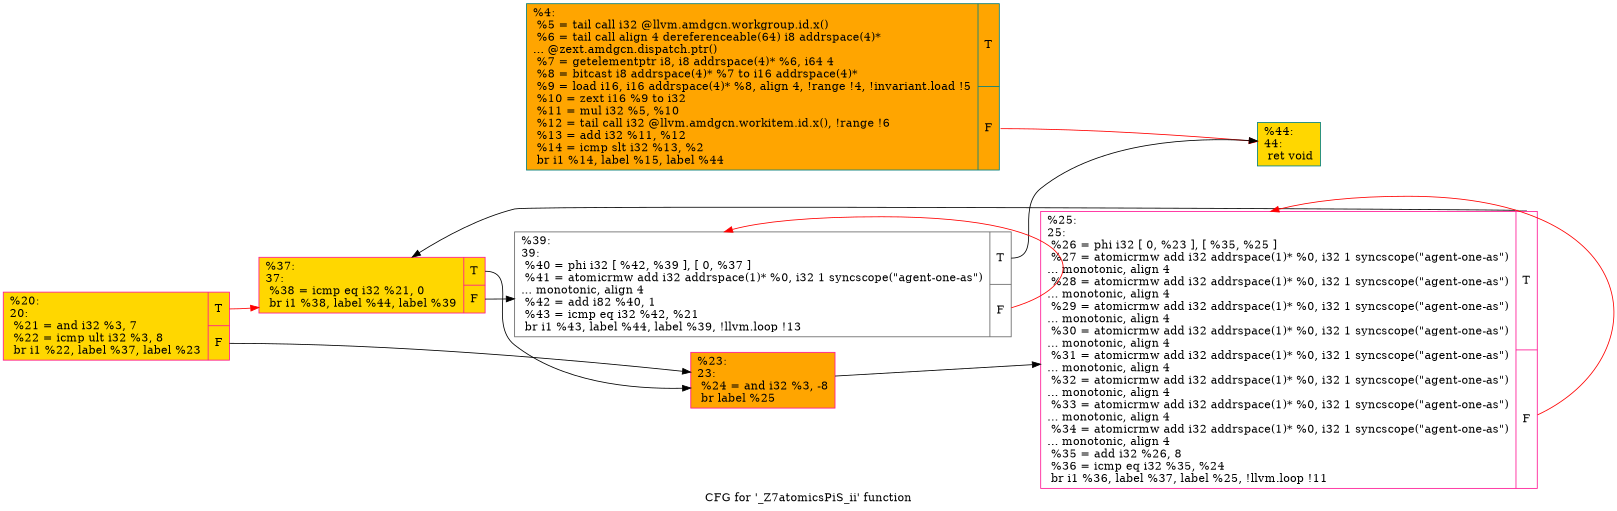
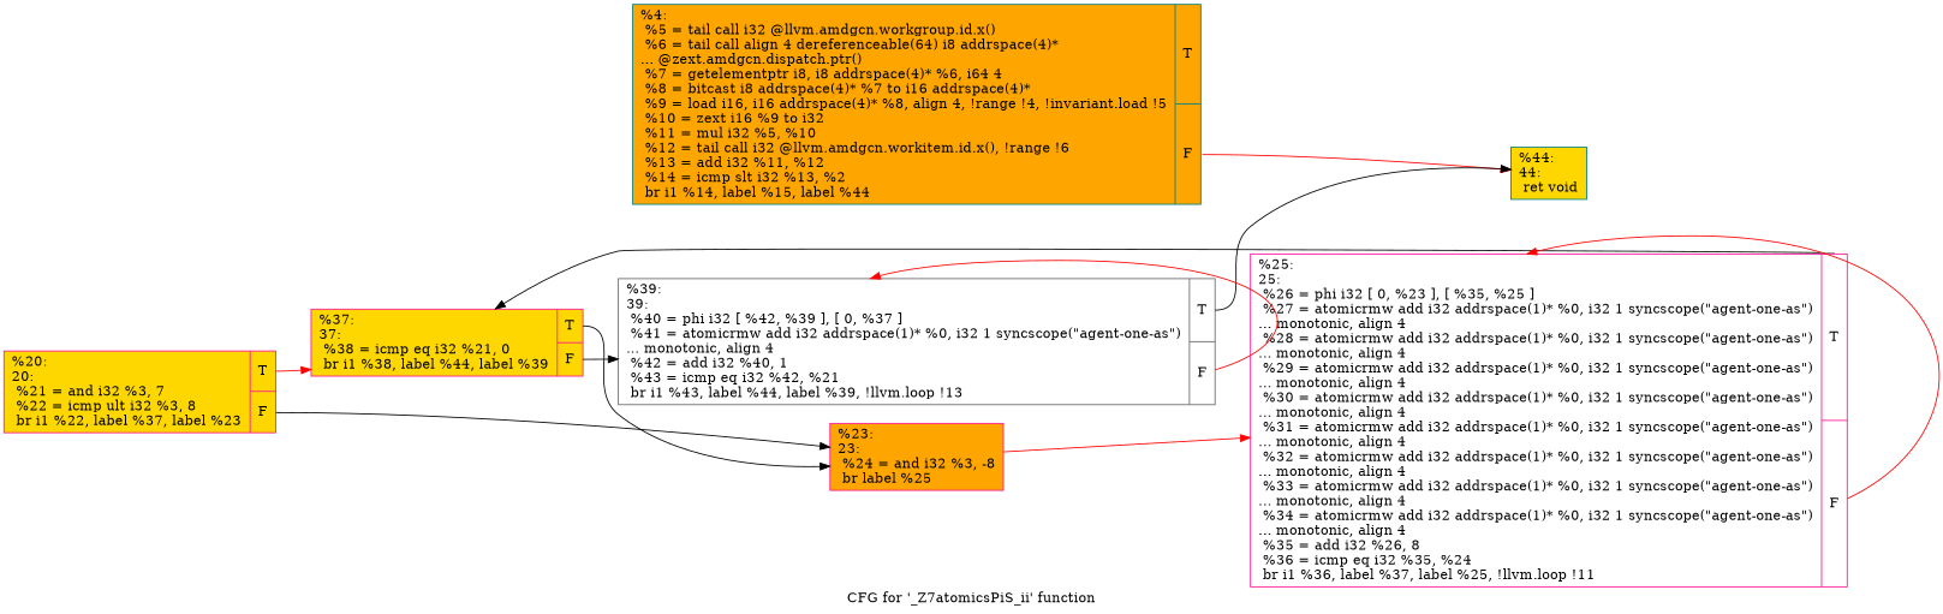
  digraph {
    label="CFG for '_Z7atomicsPiS_ii' function"
    rankdir=LR
    node [color=deeppink fillcolor=gold shape=record style=filled]
    edge [color=black tailport=s1]
    n1 [color=teal fillcolor=orange label="{%4:\l  %5 = tail call i32 @llvm.amdgcn.workgroup.id.x()\l  %6 = tail call align 4 dereferenceable(64) i8 addrspace(4)*\l... @zext.amdgcn.dispatch.ptr()\l  %7 = getelementptr i8, i8 addrspace(4)* %6, i64 4\l  %8 = bitcast i8 addrspace(4)* %7 to i16 addrspace(4)*\l  %9 = load i16, i16 addrspace(4)* %8, align 4, !range !4, !invariant.load !5\l  %10 = zext i16 %9 to i32\l  %11 = mul i32 %5, %10\l  %12 = tail call i32 @llvm.amdgcn.workitem.id.x(), !range !6\l  %13 = add i32 %11, %12\l  %14 = icmp slt i32 %13, %2\l  br i1 %14, label %15, label %44\l|{<s0>T|<s1>F}}"]
    n2 [color=teal label="{%44:\l44:                                               \l  ret void\l}"]
    n3 [label="{%20:\l20:                                               \l  %21 = and i32 %3, 7\l  %22 = icmp ult i32 %3, 8\l  br i1 %22, label %37, label %23\l|{<s0>T|<s1>F}}"]
    n4 [label="{%37:\l37:                                               \l  %38 = icmp eq i32 %21, 0\l  br i1 %38, label %44, label %39\l|{<s0>T|<s1>F}}"]
    n5 [fillcolor=orange label="{%23:\l23:                                               \l  %24 = and i32 %3, -8\l  br label %25\l}"]
-   n6 [color=gray40 fillcolor=white label="{%39:\l39:                                               \l  %40 = phi i32 [ %42, %39 ], [ 0, %37 ]\l  %41 = atomicrmw add i32 addrspace(1)* %0, i32 1 syncscope(\"agent-one-as\")\l... monotonic, align 4\l  %42 = add i82 %40, 1\l  %43 = icmp eq i32 %42, %21\l  br i1 %43, label %44, label %39, !llvm.loop !13\l|{<s0>T|<s1>F}}"]
+   n6 [color=gray40 fillcolor=white label="{%39:\l39:                                               \l  %40 = phi i32 [ %42, %39 ], [ 0, %37 ]\l  %41 = atomicrmw add i32 addrspace(1)* %0, i32 1 syncscope(\"agent-one-as\")\l... monotonic, align 4\l  %42 = add i32 %40, 1\l  %43 = icmp eq i32 %42, %21\l  br i1 %43, label %44, label %39, !llvm.loop !13\l|{<s0>T|<s1>F}}"]
    n7 [fillcolor=white label="{%25:\l25:                                               \l  %26 = phi i32 [ 0, %23 ], [ %35, %25 ]\l  %27 = atomicrmw add i32 addrspace(1)* %0, i32 1 syncscope(\"agent-one-as\")\l... monotonic, align 4\l  %28 = atomicrmw add i32 addrspace(1)* %0, i32 1 syncscope(\"agent-one-as\")\l... monotonic, align 4\l  %29 = atomicrmw add i32 addrspace(1)* %0, i32 1 syncscope(\"agent-one-as\")\l... monotonic, align 4\l  %30 = atomicrmw add i32 addrspace(1)* %0, i32 1 syncscope(\"agent-one-as\")\l... monotonic, align 4\l  %31 = atomicrmw add i32 addrspace(1)* %0, i32 1 syncscope(\"agent-one-as\")\l... monotonic, align 4\l  %32 = atomicrmw add i32 addrspace(1)* %0, i32 1 syncscope(\"agent-one-as\")\l... monotonic, align 4\l  %33 = atomicrmw add i32 addrspace(1)* %0, i32 1 syncscope(\"agent-one-as\")\l... monotonic, align 4\l  %34 = atomicrmw add i32 addrspace(1)* %0, i32 1 syncscope(\"agent-one-as\")\l... monotonic, align 4\l  %35 = add i32 %26, 8\l  %36 = icmp eq i32 %35, %24\l  br i1 %36, label %37, label %25, !llvm.loop !11\l|{<s0>T|<s1>F}}"]
    n1 -> n2 [color=red]
    n3 -> n4 [color=red tailport=s0]
    n3 -> n5
    n4 -> n5 [tailport=s0]
    n4 -> n6
-   n5 -> n7 [tailport=s0]
+   n5 -> n7 [color=red tailport=s0]
    n6 -> n2 [tailport=s0]
    n6 -> n6 [color=red]
    n7 -> n4 [tailport=s0]
    n7 -> n7 [color=red]
  }
